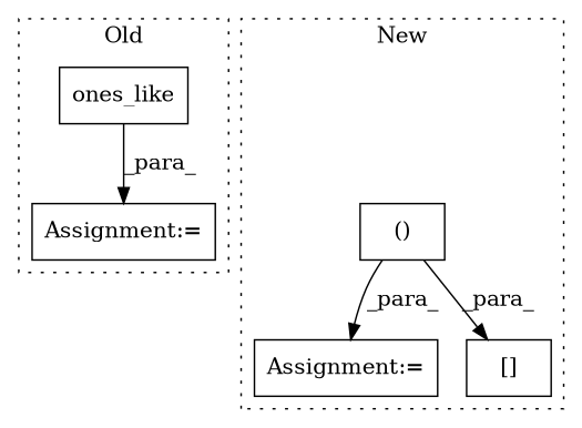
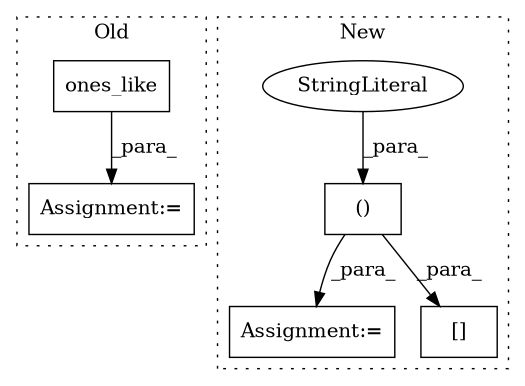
  digraph {
    node [a=7 l=1 shape=box]
    n1 [a=32 l="10,1" label=ones_like s="1326,1337"]
    n2 [label="Assignment:=" s=1289]
    n3 [a=106 l=30 label="()" s=1057]
    n4 [label="Assignment:=" s=1802]
    n5 [a=2 l="33,2" label="[]" s="1024,1087"]
+   n6 [a=45 l=16 label=StringLiteral s=1071 shape=ellipse]
    subgraph cluster_1 {
      label=Old
      style=dotted
      n1
      n2
    }
    subgraph cluster_2 {
      label=New
      style=dotted
      n3
      n4
      n5
+     n6
    }
    n1 -> n2 [label=_para_]
    n3 -> n4 [label=_para_]
    n3 -> n5 [label=_para_]
+   n6 -> n3 [label=_para_]
  }
